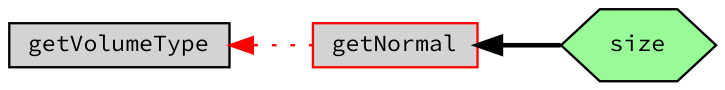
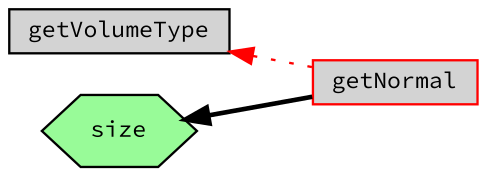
  digraph {
    fontname="Source Code Pro"
    rankdir=LR
    node [color=black fillcolor=lightgrey fontname="Source Code Pro" fontsize=10 shape=box style=filled]
    edge [dir=back fontname="Source Code Pro" fontsize=10 labelfontname=Helvetica labelfontsize=10]
    n1 [fontcolor=black height=0.2 label=getVolumeType width=0.4]
    n2 [color=red height=0.2 label=getNormal width=0.4]
    n3 [fillcolor=palegreen height=0.2 label=size shape=hexagon width=0.4]
    n1 -> n2 [color=red style=dotted]
-   n2 -> n3 [color=black style=bold]
+   n3 -> n2 [color=black style=bold]
  }
